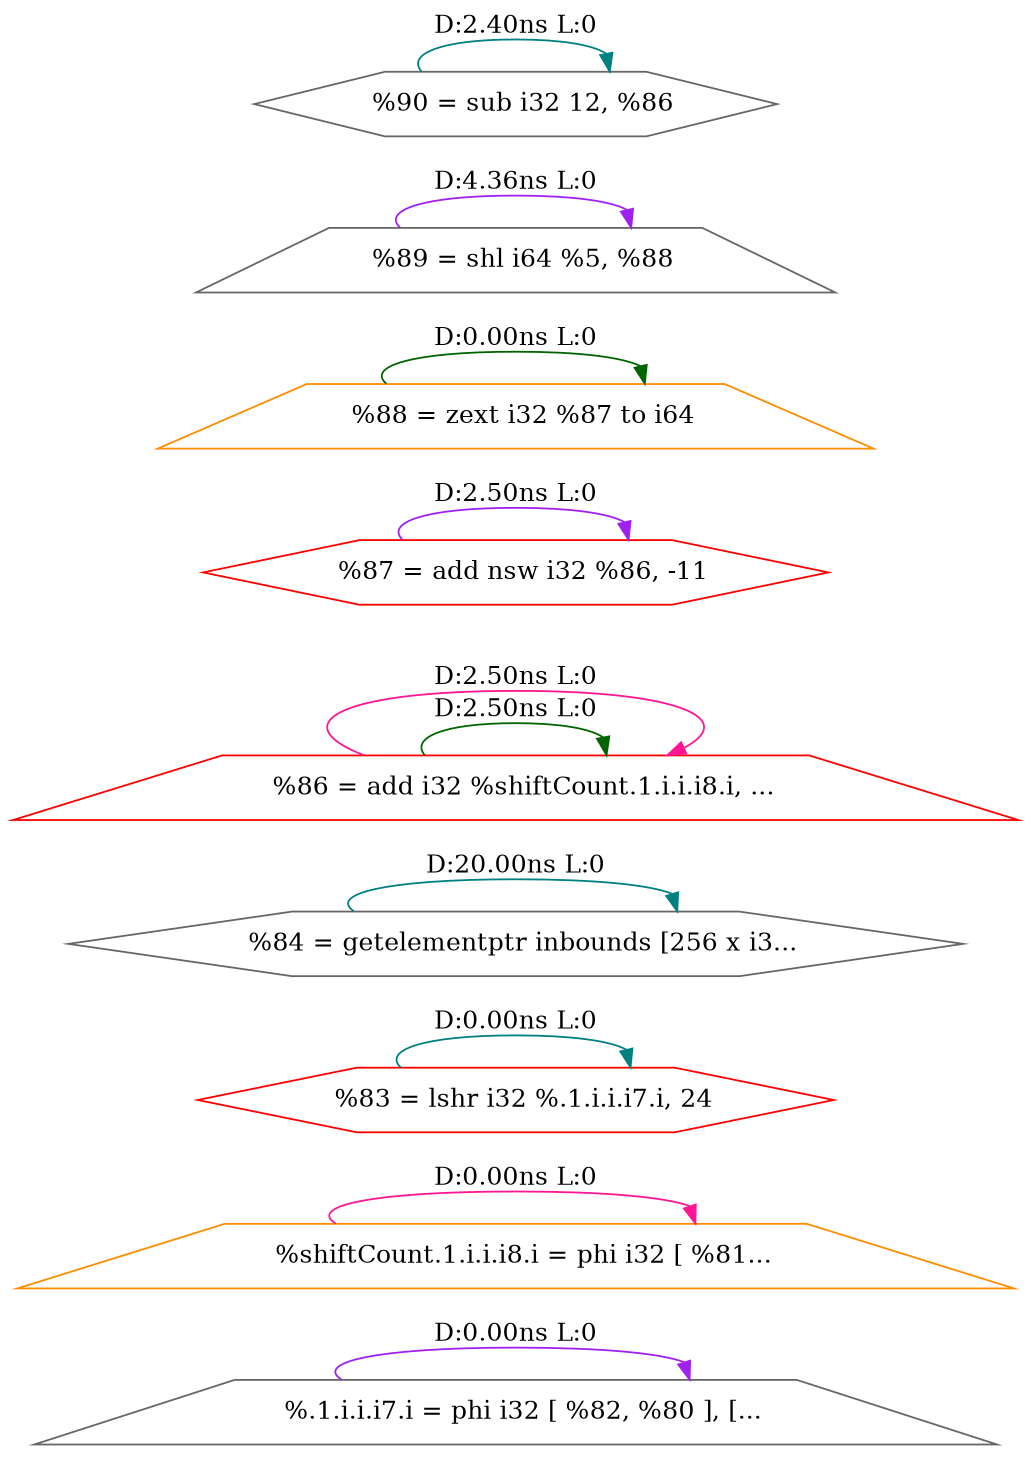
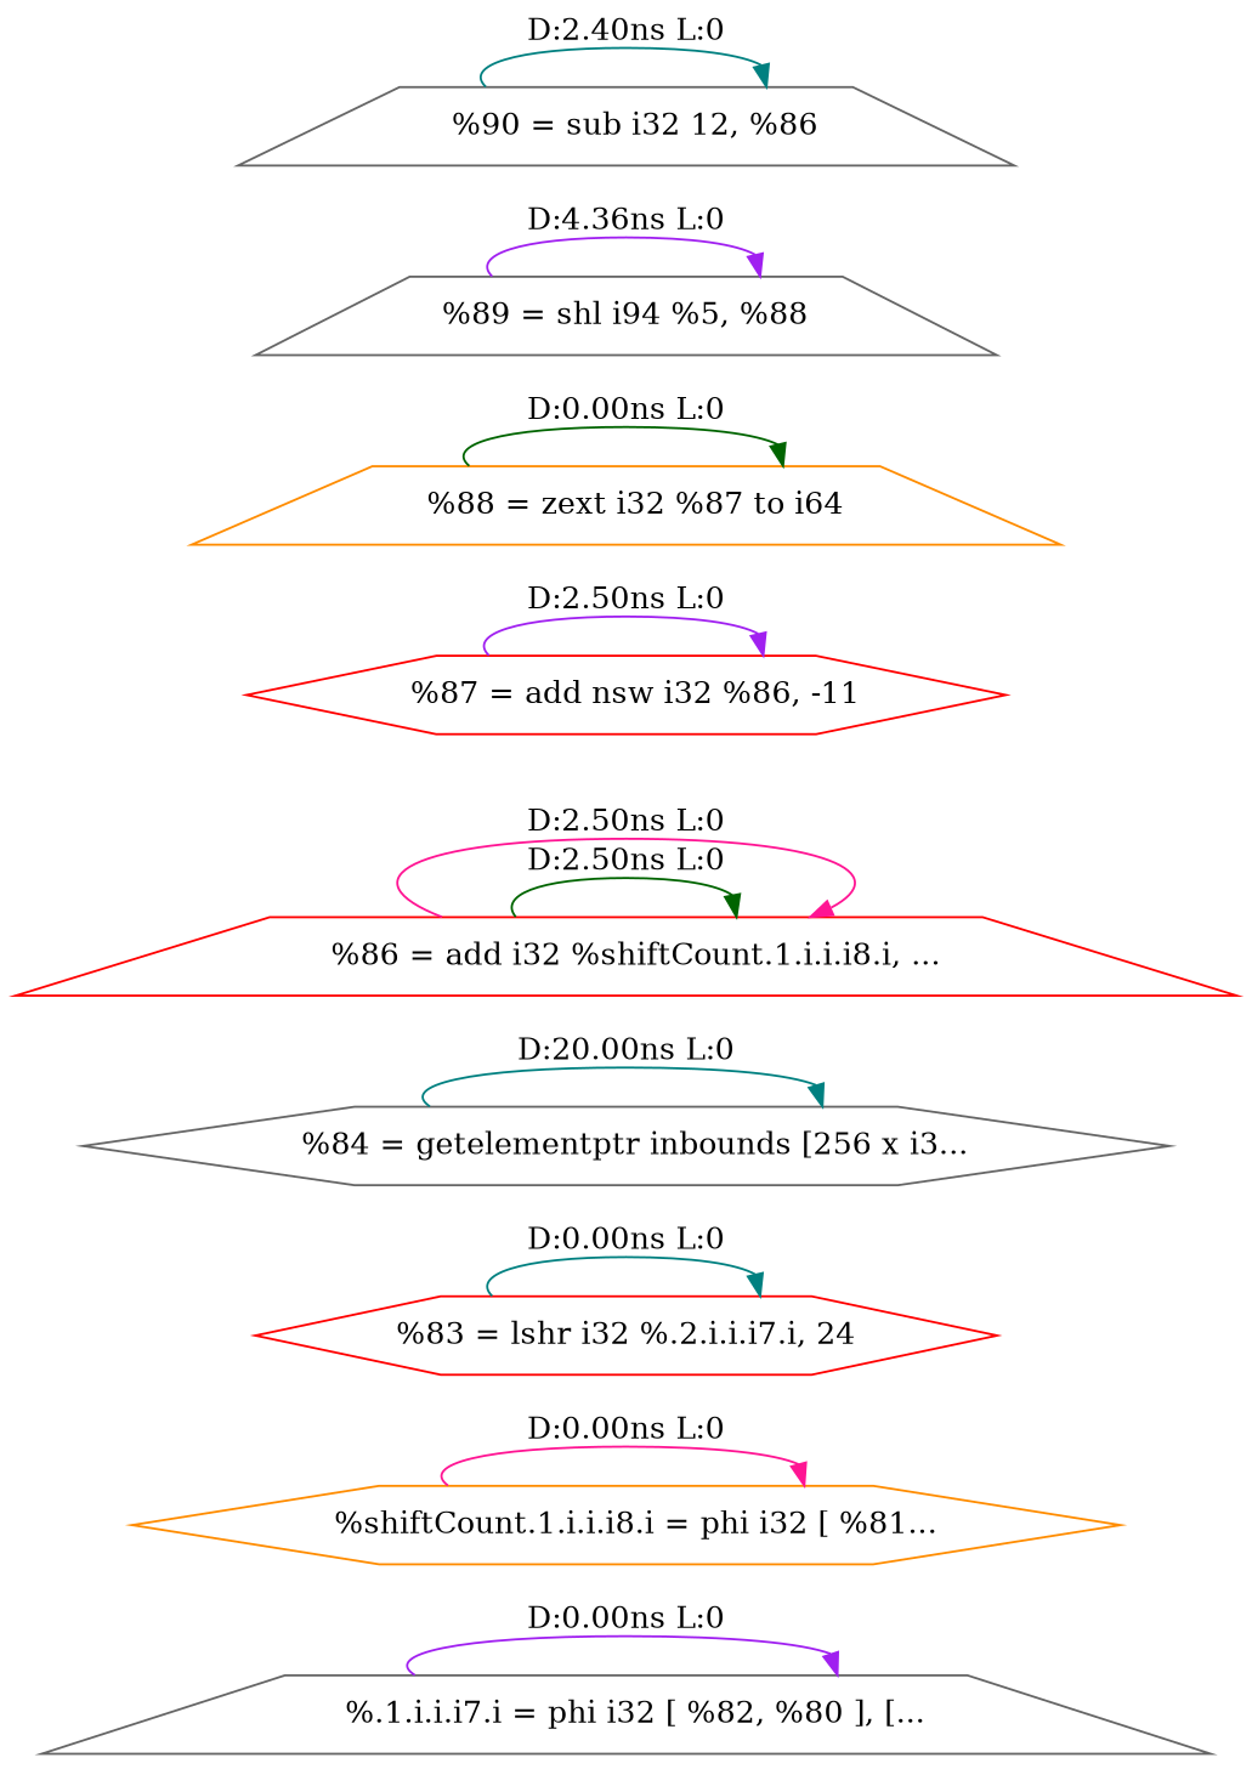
  digraph {
    rankdir=LR
    node [color=gray40 shape=trapezium]
    edge [color=purple]
    n1 [label="  %.1.i.i.i7.i = phi i32 [ %82, %80 ], [..."]
-   n2 [color=darkorange label="  %shiftCount.1.i.i.i8.i = phi i32 [ %81..."]
-   n3 [color=red label="  %83 = lshr i32 %.1.i.i.i7.i, 24" shape=hexagon]
+   n2 [color=darkorange label="  %shiftCount.1.i.i.i8.i = phi i32 [ %81..." shape=hexagon]
+   n3 [color=red label="%83 = lshr i32 %.2.i.i.i7.i, 24" shape=hexagon]
    n4 [label="  %84 = getelementptr inbounds [256 x i3..." shape=hexagon]
    n5 [color=red label="  %86 = add i32 %shiftCount.1.i.i.i8.i, ..."]
    n6 [color=red label="  %87 = add nsw i32 %86, -11" shape=hexagon]
    n7 [color=darkorange label="  %88 = zext i32 %87 to i64"]
-   n8 [label="  %89 = shl i64 %5, %88"]
-   n9 [label="  %90 = sub i32 12, %86" shape=hexagon]
+   n8 [label="%89 = shl i94 %5, %88"]
+   n9 [label="  %90 = sub i32 12, %86"]
    n1 -> n1 [label="D:0.00ns L:0"]
    n2 -> n2 [color=deeppink label="D:0.00ns L:0"]
    n3 -> n3 [color=teal label="D:0.00ns L:0"]
    n4 -> n4 [color=teal label="D:20.00ns L:0"]
    n5 -> n5 [color=darkgreen label="D:2.50ns L:0"]
    n5 -> n5 [color=deeppink label="D:2.50ns L:0"]
    n6 -> n6 [label="D:2.50ns L:0"]
    n7 -> n7 [color=darkgreen label="D:0.00ns L:0"]
    n8 -> n8 [label="D:4.36ns L:0"]
    n9 -> n9 [color=teal label="D:2.40ns L:0"]
  }
